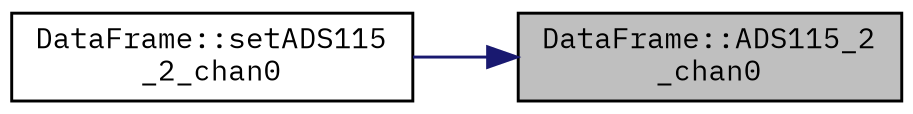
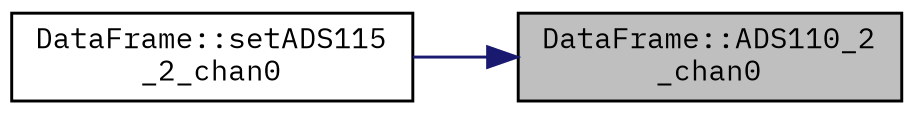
  digraph {
    rankdir=RL
    fontname="IBM Plex Mono"
    node [color=black fontname="IBM Plex Mono" fontsize=10 shape=record style=filled]
-   n1 [fillcolor=grey75 fontcolor=black height=0.2 label="DataFrame::ADS115_2\l_chan0" width=0.4]
+   n1 [fillcolor=grey75 fontcolor=black height=0.2 label="DataFrame::ADS110_2\l_chan0" width=0.4]
    n2 [fillcolor=white height=0.2 label="DataFrame::setADS115\l_2_chan0" width=0.4]
    n1 -> n2 [color=midnightblue dir=back fontname="IBM Plex Mono" fontsize=10 labelfontname=Helvetica labelfontsize=10 style=solid]
  }
